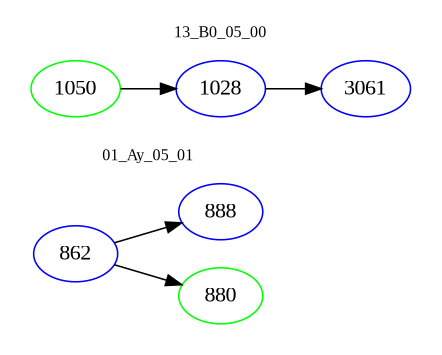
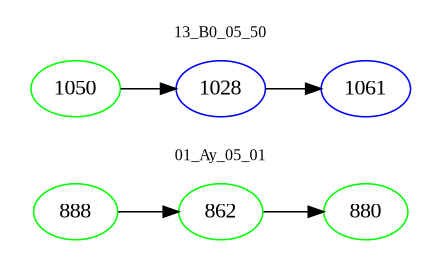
  digraph {
    fontname="Liberation Serif"
    rankdir=LR
    node [color=blue fontname="Liberation Serif"]
    edge [color=black fontname="Liberation Serif"]
    n1 [color=green label=880]
-   n2 [label=862]
-   n3 [label=888]
+   n2 [color=green label=862]
+   n3 [color=green label=888]
    n4 [color=green label=1050]
    n5 [label=1028]
-   n6 [label=3061]
+   n6 [label=1061]
    subgraph cluster_1 {
      color=white
      fontsize=10
      label="01_Ay_05_01"
      n1
      n2
      n3
    }
    subgraph cluster_2 {
      color=white
      fontsize=10
-     label="13_B0_05_00"
+     label="13_B0_05_50"
      n4
      n5
      n6
    }
    n2 -> n1
-   n2 -> n3
+   n3 -> n2
    n4 -> n5
    n5 -> n6
  }
